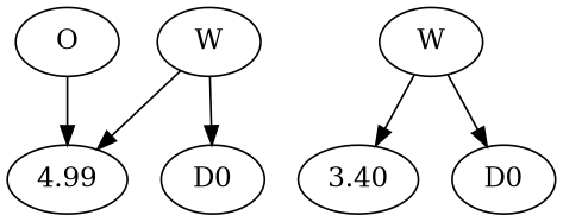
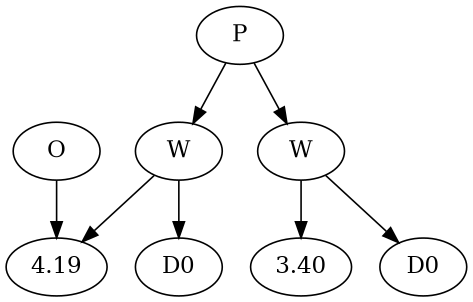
  digraph {
    n1 [label=O]
-   n2 [label=4.99]
+   n2 [label=4.19]
+   n3 [label=P]
    n4 [label=W]
    n5 [label=W]
    n6 [label=D0]
    n7 [label=3.40]
    n8 [label=D0]
    n1 -> n2
+   n3 -> n4
+   n3 -> n5
    n4 -> n2
    n4 -> n6
    n5 -> n7
    n5 -> n8
  }
